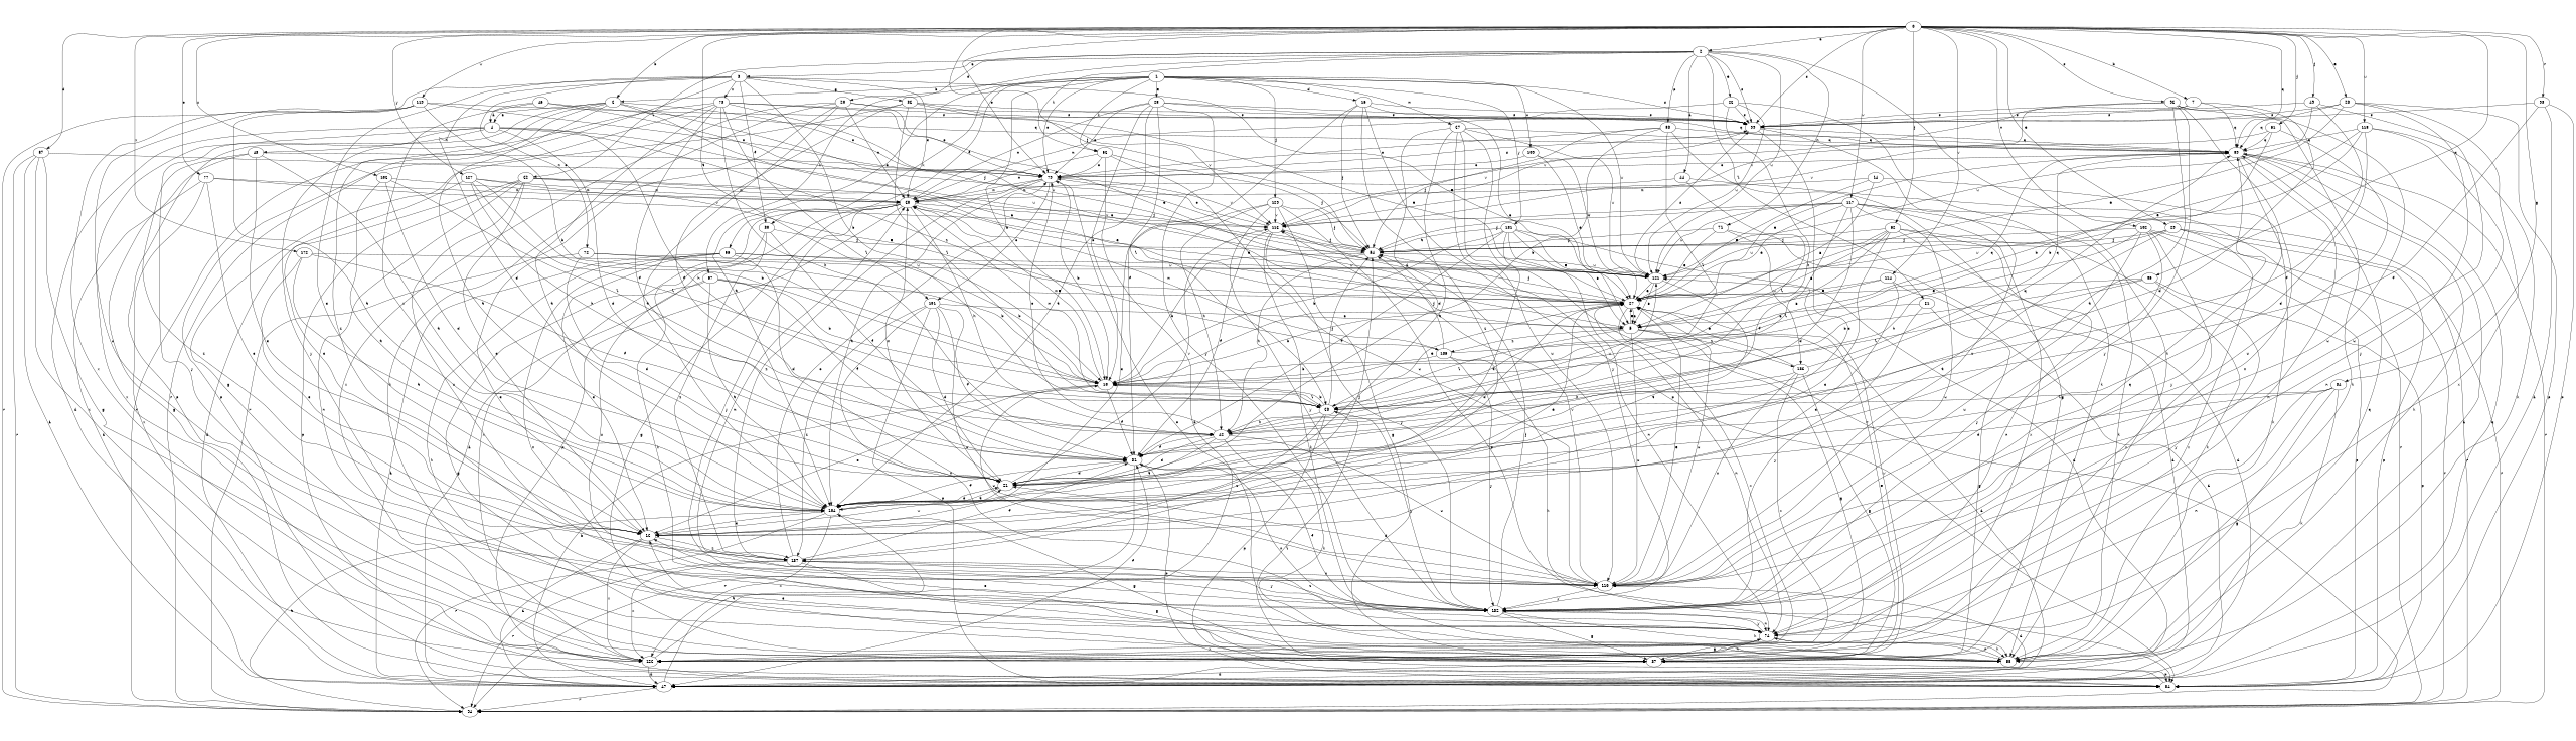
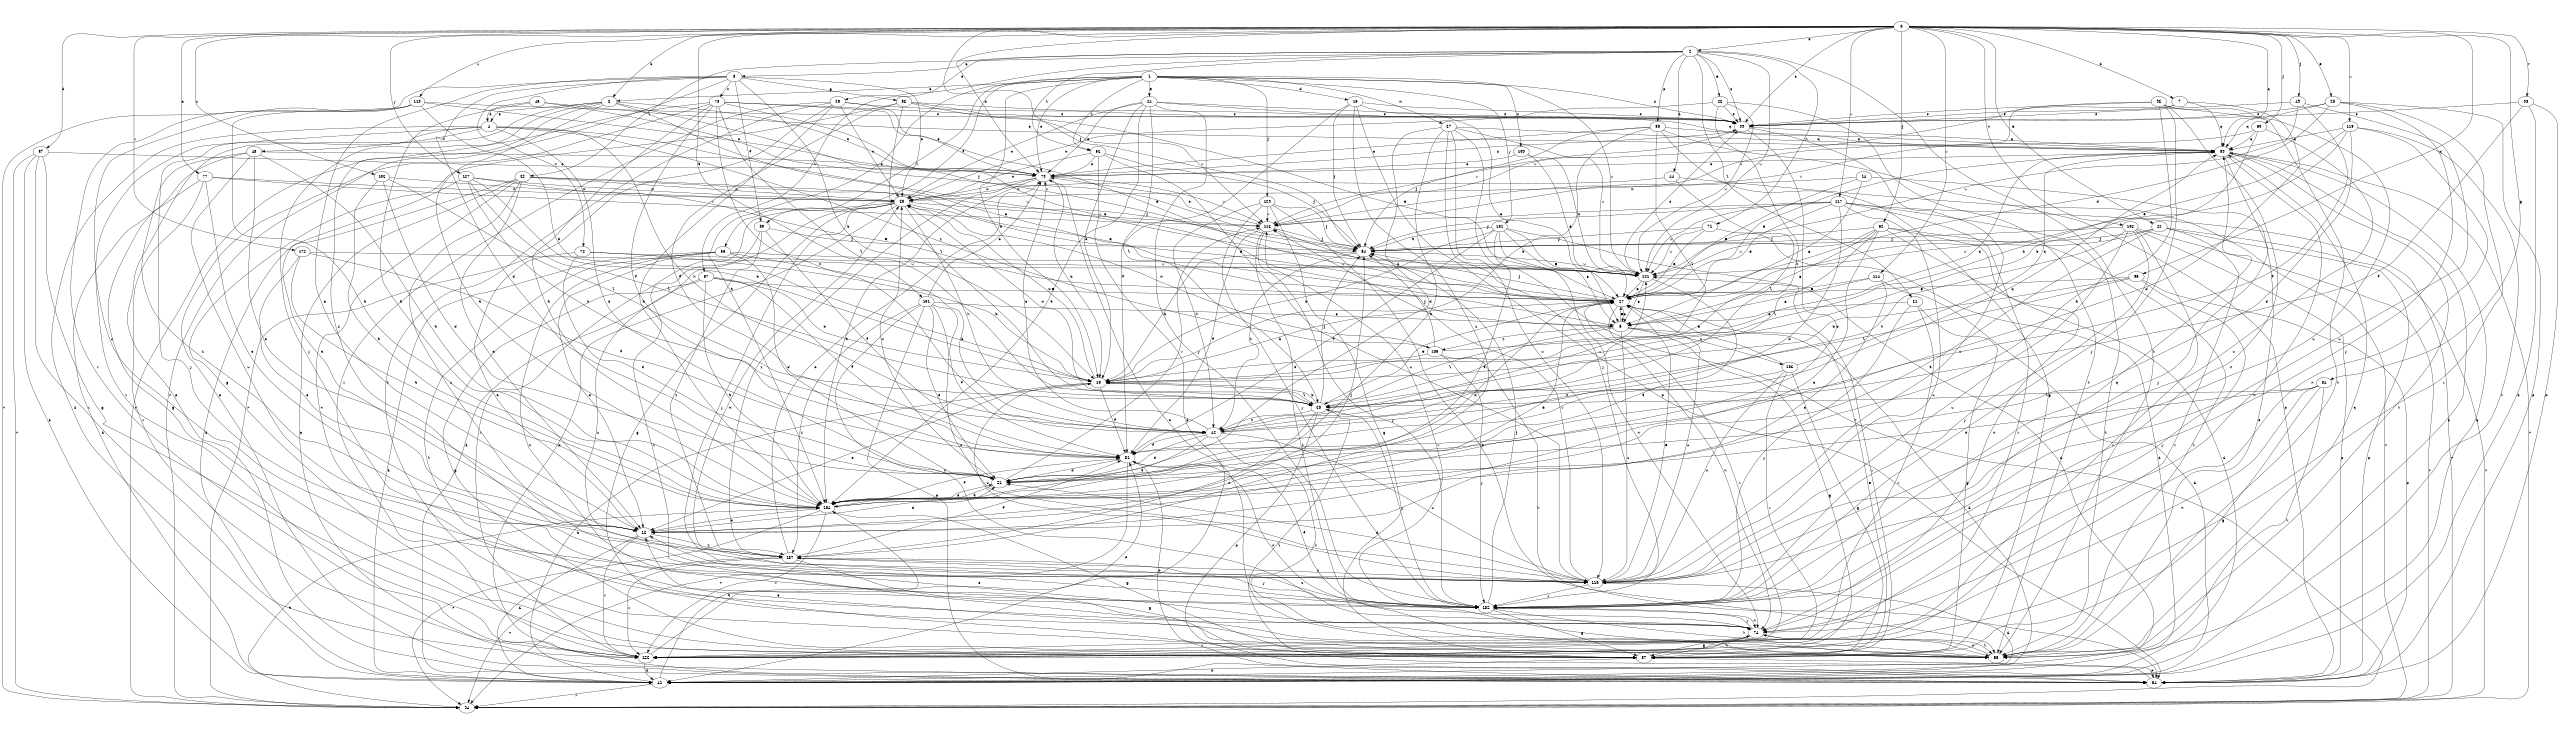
  strict digraph {
    fontname="DejaVu Sans Mono"
    node [fontname="DejaVu Sans Mono"]
    edge [fontname="DejaVu Sans Mono"]
    0
    2
    7
    n4 [label=6]
-   22 [label=29]
+   22
    23
    34
    49
-   50 [label=51]
+   50
    52
    54
    77
    79
    85
    87
    89
    93
    96
    99
    101
    102
    106
    114
    117
    118
    119
    n27 [label=172]
    127
    56
    121
    3
    20
    26
    44
    57
    58
    61
    62
    71
    83
    21
    116
    104
    4
    132
    5
    84
    137
    94
    126
    27
    37
    63
    74
    110
    31
    10
    16
-   47
+   47 [label=41]
    42
    68
    1
    n63 [label=15]
-   24 [label=28]
+   24
    30
    55
    67
    109
    129
    131
    36
    72
    73
    14
    n75 [label=43]
    135
    45
    136
    0 -> 2 [label=a]
    0 -> 7 [label=b]
    0 -> n4 [label=b]
    0 -> 22 [label=e]
    0 -> 23 [label=e]
    0 -> 34 [label=g]
    0 -> 49 [label=j]
    0 -> 50 [label=j]
    0 -> 52 [label=j]
    0 -> 54 [label=j]
    0 -> 77 [label=o]
    0 -> 79 [label=o]
    0 -> 85 [label=q]
    0 -> 87 [label=d]
    0 -> 89 [label=q]
    0 -> 93 [label=r]
-   0 -> 96 [label=s]
    0 -> 99 [label=s]
    0 -> 101 [label=t]
    0 -> 102 [label=n]
    0 -> 106 [label=u]
    0 -> 114 [label=v]
    0 -> 117 [label=w]
    0 -> 118 [label=w]
    0 -> 119 [label=w]
    0 -> n27 [label=x]
    0 -> 127 [label=y]
    2 -> 99 [label=s]
    2 -> 56 [label=k]
    2 -> 121 [label=w]
    2 -> 3 [label=a]
    2 -> 20 [label=d]
    2 -> 26 [label=e]
    2 -> 44 [label=i]
    2 -> 57 [label=k]
    2 -> 58 [label=k]
    2 -> 61 [label=l]
    2 -> 62 [label=l]
    2 -> 71 [label=n]
    2 -> 83 [label=p]
    7 -> 89 [label=q]
    7 -> 99 [label=s]
    7 -> 21 [label=d]
    7 -> 116 [label=v]
    n4 -> 79 [label=o]
    n4 -> 121 [label=w]
    n4 -> 104 [label=t]
    n4 -> 4 [label=a]
    n4 -> 132 [label=y]
    n4 -> 5 [label=a]
    n4 -> 84 [label=p]
    n4 -> 137 [label=z]
    22 -> 54 [label=j]
    22 -> 121 [label=w]
    22 -> 104 [label=t]
    22 -> 84 [label=p]
    22 -> 94 [label=r]
    22 -> 126 [label=x]
    23 -> 89 [label=q]
    23 -> 99 [label=s]
    23 -> 132 [label=y]
    23 -> 84 [label=p]
    23 -> 126 [label=x]
-   23 -> 27 [label=e]
+   23 -> 27 [label=d]
    34 -> 58 [label=k]
    34 -> 21 [label=d]
    34 -> 37 [label=g]
    34 -> 63 [label=l]
    34 -> 74 [label=n]
    49 -> 99 [label=s]
    49 -> 121 [label=w]
    49 -> 110 [label=u]
    49 -> 31 [label=f]
    50 -> 89 [label=q]
    50 -> 116 [label=v]
    50 -> 110 [label=u]
    50 -> 10 [label=b]
    52 -> 54 [label=j]
    52 -> 121 [label=w]
    52 -> 58 [label=k]
    52 -> 5 [label=a]
    52 -> 63 [label=l]
    52 -> 74 [label=n]
    52 -> 16 [label=c]
    52 -> 47 [label=i]
    54 -> 121 [label=w]
    54 -> 10 [label=b]
    54 -> 42 [label=h]
    77 -> 116 [label=v]
    77 -> 126 [label=x]
    77 -> 16 [label=c]
    77 -> 47 [label=i]
    77 -> 68 [label=m]
    79 -> 99 [label=s]
    79 -> 116 [label=v]
    79 -> 104 [label=t]
    79 -> 137 [label=z]
    79 -> 10 [label=b]
    79 -> 68 [label=m]
    85 -> 132 [label=y]
    85 -> 84 [label=p]
    85 -> 27 [label=e]
    85 -> 63 [label=l]
    85 -> 10 [label=b]
    87 -> 79 [label=o]
    87 -> 94 [label=r]
    87 -> 126 [label=x]
    87 -> 37 [label=g]
    87 -> 47 [label=i]
    89 -> 79 [label=o]
    89 -> 58 [label=k]
    89 -> 132 [label=y]
    89 -> 94 [label=r]
    89 -> 27 [label=e]
    89 -> 74 [label=n]
    89 -> 47 [label=i]
    93 -> 99 [label=s]
    93 -> 84 [label=p]
    93 -> 31 [label=f]
    93 -> 47 [label=i]
    96 -> 99 [label=s]
    96 -> 58 [label=k]
    96 -> 116 [label=v]
    96 -> 104 [label=t]
    96 -> 132 [label=y]
    96 -> 74 [label=n]
    96 -> 110 [label=u]
    99 -> 89 [label=q]
    99 -> 116 [label=v]
    99 -> 110 [label=u]
    99 -> 16 [label=c]
-   79 -> 101 [label=o]
+   101 -> 79 [label=o]
    101 -> 21 [label=d]
    101 -> 5 [label=a]
    101 -> 84 [label=p]
    101 -> 137 [label=z]
    101 -> 74 [label=n]
    101 -> 110 [label=u]
    101 -> 31 [label=f]
    102 -> 54 [label=j]
    102 -> 132 [label=y]
    102 -> 84 [label=p]
    102 -> 94 [label=r]
    102 -> 126 [label=x]
    102 -> 110 [label=u]
    102 -> 42 [label=h]
    106 -> 21 [label=d]
    106 -> 104 [label=t]
    106 -> 63 [label=l]
    106 -> 68 [label=m]
    114 -> 5 [label=a]
    114 -> 27 [label=e]
    114 -> 16 [label=c]
    114 -> 47 [label=i]
    117 -> 54 [label=j]
    117 -> 121 [label=w]
    117 -> 58 [label=k]
    117 -> 21 [label=d]
    117 -> 116 [label=v]
    117 -> 94 [label=r]
    117 -> 126 [label=x]
    117 -> 27 [label=e]
    117 -> 110 [label=u]
-   117 -> 31 [label=f]
    118 -> 89 [label=q]
    118 -> 58 [label=k]
    118 -> 21 [label=d]
    118 -> 27 [label=e]
    118 -> 74 [label=n]
    118 -> 10 [label=b]
    119 -> 79 [label=o]
    119 -> 99 [label=s]
    119 -> 104 [label=t]
    119 -> 94 [label=r]
    119 -> 110 [label=u]
    119 -> 10 [label=b]
    n27 -> 121 [label=w]
    n27 -> 104 [label=t]
    n27 -> 31 [label=f]
    n27 -> 16 [label=c]
    127 -> 27 [label=e]
    127 -> 63 [label=l]
    127 -> 10 [label=b]
    127 -> 16 [label=c]
    127 -> 42 [label=h]
    127 -> 68 [label=m]
    56 -> 54 [label=j]
    56 -> 79 [label=o]
    56 -> 110 [label=u]
    56 -> 47 [label=i]
    56 -> 68 [label=m]
    121 -> 99 [label=s]
    121 -> 104 [label=t]
    121 -> 5 [label=a]
    121 -> 27 [label=e]
    3 -> 21 [label=d]
    3 -> 94 [label=r]
    3 -> 126 [label=x]
-   3 -> 27 [label=e]
    3 -> 10 [label=b]
    3 -> 16 [label=c]
    3 -> 68 [label=c]
    3 -> 30 [label=f]
    3 -> 36 [label=g]
    3 -> 72 [label=n]
    3 -> 73 [label=n]
    20 -> 79 [label=o]
    20 -> 99 [label=s]
    20 -> 58 [label=k]
    20 -> 104 [label=t]
    20 -> 94 [label=r]
    20 -> 126 [label=x]
    20 -> 68 [label=m]
    26 -> 99 [label=s]
    26 -> 121 [label=w]
    26 -> 58 [label=k]
    26 -> 42 [label=h]
    26 -> 68 [label=m]
    44 -> 94 [label=r]
    44 -> 63 [label=l]
    44 -> 68 [label=m]
    57 -> 104 [label=t]
    57 -> 27 [label=e]
    57 -> 37 [label=g]
    57 -> 110 [label=u]
    57 -> 31 [label=f]
    57 -> 10 [label=b]
    58 -> 79 [label=o]
    58 -> 89 [label=q]
+   58 -> 116 [label=v]
    58 -> 74 [label=n]
    58 -> 16 [label=c]
    61 -> 132 [label=y]
    61 -> 5 [label=a]
+   61 -> 126 [label=x]
    61 -> 37 [label=g]
    62 -> 54 [label=j]
    62 -> 84 [label=p]
    62 -> 27 [label=e]
    62 -> 74 [label=n]
    62 -> 110 [label=u]
    62 -> 16 [label=c]
    62 -> 47 [label=i]
    62 -> 68 [label=m]
    71 -> 54 [label=j]
-   71 -> 136 [label=w]
+   71 -> 121 [label=w]
    71 -> 27 [label=e]
    71 -> 47 [label=i]
    83 -> 54 [label=j]
    83 -> 79 [label=o]
    83 -> 89 [label=q]
+   83 -> 84 [label=p]
    83 -> 37 [label=g]
    83 -> 63 [label=l]
    83 -> 10 [label=b]
    21 -> 116 [label=v]
    21 -> 104 [label=t]
    21 -> 68 [label=m]
    116 -> 54 [label=j]
    116 -> 79 [label=o]
    116 -> 58 [label=k]
    116 -> 132 [label=y]
    116 -> 31 [label=f]
    104 -> 21 [label=d]
    104 -> 94 [label=r]
    104 -> 126 [label=x]
    104 -> 27 [label=e]
    104 -> 37 [label=g]
    104 -> 31 [label=f]
    104 -> 16 [label=c]
    4 -> 121 [label=w]
    4 -> 21 [label=d]
    4 -> 132 [label=y]
    4 -> 126 [label=x]
    4 -> 47 [label=i]
    4 -> 42 [label=h]
    4 -> n75 [label=h]
    4 -> 135 [label=z]
    132 -> 54 [label=j]
    132 -> 89 [label=q]
    132 -> 58 [label=k]
    132 -> 137 [label=z]
    132 -> 37 [label=g]
    132 -> 74 [label=n]
    132 -> 31 [label=f]
    132 -> 68 [label=m]
    5 -> 27 [label=e]
    5 -> 37 [label=g]
    5 -> 63 [label=l]
    5 -> 110 [label=u]
    5 -> 47 [label=i]
    5 -> 135 [label=z]
    5 -> 136 [label=z]
    84 -> 63 [label=l]
    137 -> 79 [label=o]
    137 -> 132 [label=y]
    137 -> 94 [label=r]
    137 -> 126 [label=x]
    137 -> 37 [label=g]
    137 -> 110 [label=u]
    137 -> 31 [label=f]
    94 -> 104 [label=t]
    126 -> 31 [label=f]
    126 -> 47 [label=i]
    27 -> 54 [label=j]
    27 -> 21 [label=d]
    27 -> 116 [label=i]
    27 -> 5 [label=a]
    27 -> 126 [label=x]
    27 -> 74 [label=n]
    27 -> 110 [label=u]
    27 -> 10 [label=b]
    37 -> 121 [label=w]
    37 -> 84 [label=p]
    37 -> 27 [label=e]
    37 -> 74 [label=n]
    37 -> 47 [label=i]
    63 -> 54 [label=j]
    63 -> 132 [label=y]
    63 -> 84 [label=p]
    63 -> 137 [label=z]
    63 -> 27 [label=e]
    63 -> 10 [label=b]
    63 -> 42 [label=h]
    63 -> 68 [label=m]
    74 -> 58 [label=k]
    74 -> 132 [label=y]
    74 -> 126 [label=x]
    74 -> 37 [label=g]
    74 -> 16 [label=c]
    110 -> 21 [label=d]
    110 -> 116 [label=v]
    110 -> 132 [label=y]
    110 -> 27 [label=e]
    110 -> 47 [label=i]
    31 -> 21 [label=d]
    31 -> 84 [label=p]
    31 -> 94 [label=r]
    31 -> 74 [label=n]
    10 -> 63 [label=l]
    10 -> 110 [label=u]
    10 -> 31 [label=f]
    10 -> 16 [label=c]
    10 -> 68 [label=m]
    16 -> 54 [label=j]
-   16 -> 21 [label=w]
+   16 -> 21 [label=d]
    16 -> 137 [label=z]
    16 -> 126 [label=x]
    16 -> 47 [label=i]
    47 -> 89 [label=q]
    47 -> 104 [label=t]
    47 -> 94 [label=r]
    47 -> 10 [label=b]
    42 -> 79 [label=o]
    42 -> 89 [label=q]
    42 -> 121 [label=w]
    42 -> 58 [label=k]
    42 -> 21 [label=d]
    42 -> 104 [label=t]
    42 -> 110 [label=u]
    42 -> 31 [label=f]
    68 -> 116 [label=v]
    68 -> 132 [label=y]
    68 -> 84 [label=p]
    68 -> 126 [label=x]
    68 -> 27 [label=e]
    68 -> 37 [label=g]
    68 -> 47 [label=i]
    68 -> 42 [label=h]
    1 -> n4 [label=b]
    1 -> 79 [label=o]
    1 -> 99 [label=s]
    1 -> 56 [label=k]
    1 -> 121 [label=w]
    1 -> 104 [label=t]
    1 -> 10 [label=b]
    1 -> n63 [label=d]
    1 -> 24 [label=e]
    1 -> 30 [label=f]
    1 -> 55 [label=k]
    1 -> 67 [label=m]
    1 -> 109 [label=u]
    1 -> 129 [label=j]
    1 -> 131 [label=y]
    n63 -> 54 [label=j]
    n63 -> 99 [label=s]
    n63 -> 5 [label=a]
    n63 -> 84 [label=p]
    n63 -> 137 [label=z]
    n63 -> 31 [label=f]
    24 -> 79 [label=o]
    24 -> 89 [label=q]
    24 -> 99 [label=s]
    24 -> 104 [label=t]
    24 -> 132 [label=y]
    24 -> 63 [label=l]
    24 -> 10 [label=b]
    24 -> 68 [label=m]
    30 -> 54 [label=j]
    30 -> 58 [label=k]
    30 -> 137 [label=z]
    30 -> 31 [label=f]
    55 -> 121 [label=w]
    55 -> 58 [label=k]
    55 -> 21 [label=d]
    55 -> 74 [label=n]
-   55 -> 10 [label=b]
+   55 -> 42 [label=b]
    55 -> 16 [label=c]
    55 -> 47 [label=i]
    67 -> 89 [label=q]
    67 -> 121 [label=w]
    67 -> 21 [label=d]
    67 -> 104 [label=t]
    67 -> 132 [label=y]
    67 -> 94 [label=r]
    67 -> 110 [label=u]
    109 -> 79 [label=o]
    109 -> 121 [label=w]
    109 -> 27 [label=e]
    129 -> 54 [label=j]
    129 -> 116 [label=v]
    129 -> 132 [label=y]
    129 -> 84 [label=p]
    129 -> 37 [label=g]
-   129 -> 16 [label=c]
    129 -> 42 [label=h]
    131 -> 54 [label=t]
    131 -> 104 [label=t]
    131 -> 5 [label=a]
    131 -> 27 [label=e]
    131 -> 74 [label=n]
    131 -> 31 [label=f]
    131 -> 10 [label=b]
    131 -> 47 [label=i]
    36 -> 99 [label=s]
    36 -> 116 [label=v]
    36 -> 27 [label=e]
    36 -> 37 [label=g]
    36 -> 63 [label=l]
    36 -> 31 [label=f]
    72 -> 121 [label=w]
    72 -> 21 [label=d]
    72 -> 10 [label=b]
    72 -> 16 [label=c]
    73 -> 99 [label=s]
    73 -> 104 [label=t]
    73 -> 5 [label=a]
    73 -> 84 [label=p]
    73 -> 94 [label=r]
    73 -> 27 [label=e]
    73 -> 63 [label=l]
    73 -> 31 [label=f]
    73 -> 42 [label=h]
-   14 -> 58 [label=k]
+   14 -> 58 [label=c]
    14 -> 5 [label=a]
    14 -> 27 [label=e]
    14 -> 68 [label=m]
    n75 -> 79 [label=o]
    n75 -> 104 [label=t]
    n75 -> 137 [label=z]
    n75 -> 37 [label=g]
+   n75 -> 110 [label=u]
    n75 -> 16 [label=c]
    135 -> 54 [label=j]
    135 -> 89 [label=q]
    135 -> 58 [label=k]
    135 -> 132 [label=y]
    135 -> 10 [label=b]
    135 -> 68 [label=m]
    45 -> 54 [label=j]
    45 -> 89 [label=q]
-   45 -> 104 [label=x]
+   45 -> 104 [label=t]
    45 -> 4 [label=i]
    136 -> 89 [label=q]
    136 -> 126 [label=x]
    136 -> 27 [label=e]
    136 -> 37 [label=g]
    136 -> 110 [label=u]
    136 -> 42 [label=h]
  }
